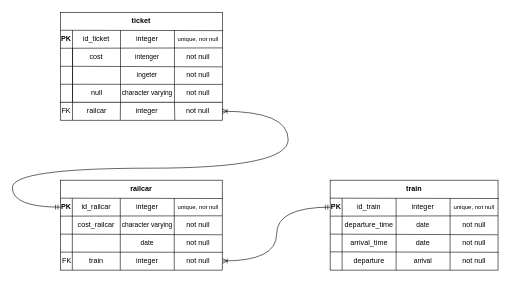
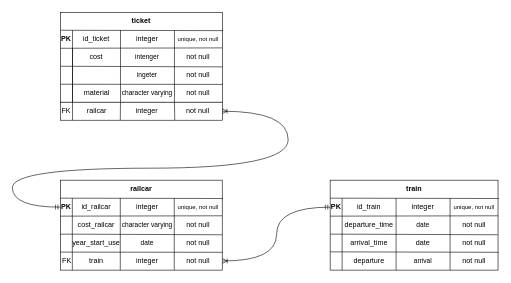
  <mxCell id="0" />
  <mxCell id="1" parent="0" />
  <mxCell id="2" value="" style="rounded=0;whiteSpace=wrap;html=1;" parent="1" vertex="1"><mxGeometry x="100.33" y="20" width="270" height="150" as="geometry" /></mxCell>
  <mxCell id="3" value="" style="endArrow=none;html=1;entryX=0;entryY=0.25;entryDx=0;entryDy=0;exitX=1;exitY=0.396;exitDx=0;exitDy=0;exitPerimeter=0;" parent="1" source="2" edge="1"><mxGeometry width="50" height="50" relative="1" as="geometry"><mxPoint x="280.33" y="80" as="sourcePoint" /><mxPoint x="100.33" y="80" as="targetPoint" /></mxGeometry></mxCell>
  <mxCell id="4" value="" style="endArrow=none;html=1;entryX=0;entryY=0.25;entryDx=0;entryDy=0;exitX=0.998;exitY=0.607;exitDx=0;exitDy=0;exitPerimeter=0;" parent="1" source="2" edge="1"><mxGeometry width="50" height="50" relative="1" as="geometry"><mxPoint x="280.33" y="110" as="sourcePoint" /><mxPoint x="100.33" y="110" as="targetPoint" /></mxGeometry></mxCell>
  <mxCell id="5" value="" style="endArrow=none;html=1;entryX=0;entryY=0.25;entryDx=0;entryDy=0;exitX=1.003;exitY=0.802;exitDx=0;exitDy=0;exitPerimeter=0;" parent="1" source="2" edge="1"><mxGeometry width="50" height="50" relative="1" as="geometry"><mxPoint x="280.33" y="140" as="sourcePoint" /><mxPoint x="100.33" y="140" as="targetPoint" /></mxGeometry></mxCell>
  <mxCell id="6" value="" style="endArrow=none;html=1;entryX=0;entryY=0.25;entryDx=0;entryDy=0;exitX=1.005;exitY=0.204;exitDx=0;exitDy=0;exitPerimeter=0;" parent="1" source="2" edge="1"><mxGeometry width="50" height="50" relative="1" as="geometry"><mxPoint x="280.33" y="50" as="sourcePoint" /><mxPoint x="100.33" y="50" as="targetPoint" /></mxGeometry></mxCell>
  <mxCell id="7" value="" style="endArrow=none;html=1;" parent="1" edge="1"><mxGeometry width="50" height="50" relative="1" as="geometry"><mxPoint x="120.33" y="170" as="sourcePoint" /><mxPoint x="120.33" y="50" as="targetPoint" /></mxGeometry></mxCell>
  <mxCell id="8" value="" style="endArrow=none;html=1;" parent="1" edge="1"><mxGeometry width="50" height="50" relative="1" as="geometry"><mxPoint x="200.33" y="170" as="sourcePoint" /><mxPoint x="200.33" y="50" as="targetPoint" /></mxGeometry></mxCell>
  <mxCell id="9" value="" style="endArrow=none;html=1;" parent="1" edge="1"><mxGeometry width="50" height="50" relative="1" as="geometry"><mxPoint x="290.33" y="170" as="sourcePoint" /><mxPoint x="290.33" y="50" as="targetPoint" /></mxGeometry></mxCell>
  <mxCell id="10" value="ticket" style="text;html=1;strokeColor=none;fillColor=none;align=center;verticalAlign=middle;whiteSpace=wrap;rounded=0;fontStyle=1" parent="1" vertex="1"><mxGeometry x="100" y="20" width="270" height="30" as="geometry" /></mxCell>
  <mxCell id="11" value="PK" style="text;html=1;strokeColor=none;fillColor=none;align=center;verticalAlign=middle;whiteSpace=wrap;rounded=0;fontStyle=1" parent="1" vertex="1"><mxGeometry x="100.33" y="50" width="20" height="30" as="geometry" /></mxCell>
  <mxCell id="12" value="id_ticket" style="text;html=1;strokeColor=none;fillColor=none;align=center;verticalAlign=middle;whiteSpace=wrap;rounded=0;" parent="1" vertex="1"><mxGeometry x="120.33" y="50" width="80" height="30" as="geometry" /></mxCell>
  <mxCell id="13" value="integer" style="text;html=1;strokeColor=none;fillColor=none;align=center;verticalAlign=middle;whiteSpace=wrap;rounded=0;" parent="1" vertex="1"><mxGeometry x="200.33" y="50" width="90" height="30" as="geometry" /></mxCell>
  <mxCell id="14" value="&lt;font style=&quot;font-size: 10px&quot;&gt;unique, not null&lt;/font&gt;" style="text;html=1;strokeColor=none;fillColor=none;align=center;verticalAlign=middle;whiteSpace=wrap;rounded=0;" parent="1" vertex="1"><mxGeometry x="290.33" y="50" width="80" height="30" as="geometry" /></mxCell>
  <mxCell id="15" value="cost" style="text;html=1;strokeColor=none;fillColor=none;align=center;verticalAlign=middle;whiteSpace=wrap;rounded=0;" parent="1" vertex="1"><mxGeometry x="120.33" y="80" width="80" height="30" as="geometry" /></mxCell>
  <mxCell id="16" value="&lt;font style=&quot;font-size: 11px&quot;&gt;intenger&lt;/font&gt;" style="text;html=1;strokeColor=none;fillColor=none;align=center;verticalAlign=middle;whiteSpace=wrap;rounded=0;" parent="1" vertex="1"><mxGeometry x="200.33" y="80" width="90" height="30" as="geometry" /></mxCell>
  <mxCell id="17" value="not null" style="text;html=1;strokeColor=none;fillColor=none;align=center;verticalAlign=middle;whiteSpace=wrap;rounded=0;" parent="1" vertex="1"><mxGeometry x="290.33" y="80" width="80" height="30" as="geometry" /></mxCell>
  <mxCell id="18" value="&lt;font style=&quot;font-size: 11px&quot;&gt;ingeter&lt;/font&gt;" style="text;html=1;strokeColor=none;fillColor=none;align=center;verticalAlign=middle;whiteSpace=wrap;rounded=0;" parent="1" vertex="1"><mxGeometry x="200.33" y="110" width="90" height="30" as="geometry" /></mxCell>
  <mxCell id="19" value="not null" style="text;html=1;strokeColor=none;fillColor=none;align=center;verticalAlign=middle;whiteSpace=wrap;rounded=0;" parent="1" vertex="1"><mxGeometry x="290.33" y="110" width="80" height="30" as="geometry" /></mxCell>
- <mxCell id="20" value="null" style="text;html=1;strokeColor=none;fillColor=none;align=center;verticalAlign=middle;whiteSpace=wrap;rounded=0;" parent="1" vertex="1"><mxGeometry x="120.67" y="140" width="80" height="30" as="geometry" /></mxCell>
+ <mxCell id="20" value="material" style="text;html=1;strokeColor=none;fillColor=none;align=center;verticalAlign=middle;whiteSpace=wrap;rounded=0;" parent="1" vertex="1"><mxGeometry x="120.67" y="140" width="80" height="30" as="geometry" /></mxCell>
  <mxCell id="21" value="&lt;font style=&quot;font-size: 11px&quot;&gt;character varying&lt;/font&gt;" style="text;html=1;strokeColor=none;fillColor=none;align=center;verticalAlign=middle;whiteSpace=wrap;rounded=0;" parent="1" vertex="1"><mxGeometry x="200.33" y="140" width="90" height="30" as="geometry" /></mxCell>
  <mxCell id="22" value="not null" style="text;html=1;strokeColor=none;fillColor=none;align=center;verticalAlign=middle;whiteSpace=wrap;rounded=0;" parent="1" vertex="1"><mxGeometry x="290.33" y="140" width="80" height="30" as="geometry" /></mxCell>
  <mxCell id="23" value="" style="rounded=0;whiteSpace=wrap;html=1;" parent="1" vertex="1"><mxGeometry x="100.33" y="170" width="270" height="30" as="geometry" /></mxCell>
  <mxCell id="24" value="" style="endArrow=none;html=1;exitX=0;exitY=1;exitDx=0;exitDy=0;" parent="1" source="72" edge="1"><mxGeometry width="50" height="50" relative="1" as="geometry"><mxPoint x="199.96" y="229.91" as="sourcePoint" /><mxPoint x="200.33" y="170" as="targetPoint" /></mxGeometry></mxCell>
  <mxCell id="25" value="" style="endArrow=none;html=1;exitX=0.023;exitY=0.996;exitDx=0;exitDy=0;exitPerimeter=0;" parent="1" source="73" edge="1"><mxGeometry width="50" height="50" relative="1" as="geometry"><mxPoint x="290.41" y="229.43" as="sourcePoint" /><mxPoint x="290.33" y="170" as="targetPoint" /></mxGeometry></mxCell>
  <mxCell id="26" value="" style="rounded=0;whiteSpace=wrap;html=1;" parent="1" vertex="1"><mxGeometry x="100" y="300" width="270" height="150" as="geometry" /></mxCell>
  <mxCell id="27" value="" style="endArrow=none;html=1;entryX=0;entryY=0.25;entryDx=0;entryDy=0;exitX=1;exitY=0.396;exitDx=0;exitDy=0;exitPerimeter=0;" parent="1" source="26" edge="1"><mxGeometry width="50" height="50" relative="1" as="geometry"><mxPoint x="280" y="360" as="sourcePoint" /><mxPoint x="100" y="360" as="targetPoint" /></mxGeometry></mxCell>
  <mxCell id="28" value="" style="endArrow=none;html=1;entryX=0;entryY=0.25;entryDx=0;entryDy=0;exitX=0.998;exitY=0.607;exitDx=0;exitDy=0;exitPerimeter=0;" parent="1" source="26" edge="1"><mxGeometry width="50" height="50" relative="1" as="geometry"><mxPoint x="280" y="390" as="sourcePoint" /><mxPoint x="100" y="390" as="targetPoint" /></mxGeometry></mxCell>
  <mxCell id="29" value="" style="endArrow=none;html=1;entryX=0;entryY=0.25;entryDx=0;entryDy=0;exitX=1.003;exitY=0.802;exitDx=0;exitDy=0;exitPerimeter=0;" parent="1" source="26" edge="1"><mxGeometry width="50" height="50" relative="1" as="geometry"><mxPoint x="280" y="420" as="sourcePoint" /><mxPoint x="100" y="420" as="targetPoint" /></mxGeometry></mxCell>
  <mxCell id="30" value="" style="endArrow=none;html=1;entryX=0;entryY=0.25;entryDx=0;entryDy=0;exitX=1.005;exitY=0.204;exitDx=0;exitDy=0;exitPerimeter=0;" parent="1" source="26" edge="1"><mxGeometry width="50" height="50" relative="1" as="geometry"><mxPoint x="280" y="330" as="sourcePoint" /><mxPoint x="100" y="330" as="targetPoint" /></mxGeometry></mxCell>
  <mxCell id="31" value="" style="endArrow=none;html=1;" parent="1" edge="1"><mxGeometry width="50" height="50" relative="1" as="geometry"><mxPoint x="120" y="450" as="sourcePoint" /><mxPoint x="120" y="330" as="targetPoint" /></mxGeometry></mxCell>
  <mxCell id="32" value="" style="endArrow=none;html=1;" parent="1" edge="1"><mxGeometry width="50" height="50" relative="1" as="geometry"><mxPoint x="200" y="450" as="sourcePoint" /><mxPoint x="200" y="330" as="targetPoint" /></mxGeometry></mxCell>
  <mxCell id="33" value="" style="endArrow=none;html=1;" parent="1" edge="1"><mxGeometry width="50" height="50" relative="1" as="geometry"><mxPoint x="290" y="450" as="sourcePoint" /><mxPoint x="290" y="330" as="targetPoint" /></mxGeometry></mxCell>
  <mxCell id="34" value="&lt;b&gt;railcar&lt;/b&gt;" style="text;html=1;strokeColor=none;fillColor=none;align=center;verticalAlign=middle;whiteSpace=wrap;rounded=0;" parent="1" vertex="1"><mxGeometry x="100" y="300" width="270" height="30" as="geometry" /></mxCell>
  <mxCell id="35" value="PK" style="text;html=1;strokeColor=none;fillColor=none;align=center;verticalAlign=middle;whiteSpace=wrap;rounded=0;fontStyle=1" parent="1" vertex="1"><mxGeometry x="100" y="330" width="20" height="30" as="geometry" /></mxCell>
  <mxCell id="36" value="id_railcar" style="text;html=1;strokeColor=none;fillColor=none;align=center;verticalAlign=middle;whiteSpace=wrap;rounded=0;" parent="1" vertex="1"><mxGeometry x="120" y="330" width="80" height="30" as="geometry" /></mxCell>
  <mxCell id="37" value="integer" style="text;html=1;strokeColor=none;fillColor=none;align=center;verticalAlign=middle;whiteSpace=wrap;rounded=0;" parent="1" vertex="1"><mxGeometry x="200" y="330" width="90" height="30" as="geometry" /></mxCell>
  <mxCell id="38" value="&lt;font style=&quot;font-size: 10px&quot;&gt;unique, not null&lt;/font&gt;" style="text;html=1;strokeColor=none;fillColor=none;align=center;verticalAlign=middle;whiteSpace=wrap;rounded=0;" parent="1" vertex="1"><mxGeometry x="290" y="330" width="80" height="30" as="geometry" /></mxCell>
  <mxCell id="39" value="cost_railcar" style="text;html=1;strokeColor=none;fillColor=none;align=center;verticalAlign=middle;whiteSpace=wrap;rounded=0;" parent="1" vertex="1"><mxGeometry x="120" y="360" width="80" height="30" as="geometry" /></mxCell>
  <mxCell id="40" value="&lt;font style=&quot;font-size: 11px&quot;&gt;character varying&lt;/font&gt;" style="text;html=1;strokeColor=none;fillColor=none;align=center;verticalAlign=middle;whiteSpace=wrap;rounded=0;" parent="1" vertex="1"><mxGeometry x="200" y="360" width="90" height="30" as="geometry" /></mxCell>
  <mxCell id="41" value="not null" style="text;html=1;strokeColor=none;fillColor=none;align=center;verticalAlign=middle;whiteSpace=wrap;rounded=0;" parent="1" vertex="1"><mxGeometry x="290" y="360" width="80" height="30" as="geometry" /></mxCell>
+ <mxCell id="42" value="year_start_use" style="text;html=1;strokeColor=none;fillColor=none;align=center;verticalAlign=middle;whiteSpace=wrap;rounded=0;" parent="1" vertex="1"><mxGeometry x="120" y="390" width="80" height="30" as="geometry" /></mxCell>
  <mxCell id="43" value="&lt;font style=&quot;font-size: 11px&quot;&gt;date&lt;/font&gt;" style="text;html=1;strokeColor=none;fillColor=none;align=center;verticalAlign=middle;whiteSpace=wrap;rounded=0;" parent="1" vertex="1"><mxGeometry x="200" y="390" width="90" height="30" as="geometry" /></mxCell>
  <mxCell id="44" value="not null" style="text;html=1;strokeColor=none;fillColor=none;align=center;verticalAlign=middle;whiteSpace=wrap;rounded=0;" parent="1" vertex="1"><mxGeometry x="290" y="390" width="80" height="30" as="geometry" /></mxCell>
  <mxCell id="45" value="train" style="text;html=1;strokeColor=none;fillColor=none;align=center;verticalAlign=middle;whiteSpace=wrap;rounded=0;" parent="1" vertex="1"><mxGeometry x="120" y="420" width="80" height="30" as="geometry" /></mxCell>
  <mxCell id="46" value="&lt;font style=&quot;font-size: 12px&quot;&gt;integer&lt;/font&gt;" style="text;html=1;strokeColor=none;fillColor=none;align=center;verticalAlign=middle;whiteSpace=wrap;rounded=0;" parent="1" vertex="1"><mxGeometry x="200" y="420" width="90" height="30" as="geometry" /></mxCell>
  <mxCell id="47" value="not null" style="text;html=1;strokeColor=none;fillColor=none;align=center;verticalAlign=middle;whiteSpace=wrap;rounded=0;" parent="1" vertex="1"><mxGeometry x="290" y="420" width="80" height="30" as="geometry" /></mxCell>
  <mxCell id="48" value="" style="rounded=0;whiteSpace=wrap;html=1;" parent="1" vertex="1"><mxGeometry x="550" y="300" width="280" height="150" as="geometry" /></mxCell>
  <mxCell id="49" value="" style="endArrow=none;html=1;entryX=0;entryY=1;entryDx=0;entryDy=0;exitX=1;exitY=0.396;exitDx=0;exitDy=0;exitPerimeter=0;" parent="1" source="48" target="57" edge="1"><mxGeometry width="50" height="50" relative="1" as="geometry"><mxPoint x="740" y="360" as="sourcePoint" /><mxPoint x="560" y="360" as="targetPoint" /></mxGeometry></mxCell>
  <mxCell id="50" value="" style="endArrow=none;html=1;entryX=0.001;entryY=0.6;entryDx=0;entryDy=0;exitX=0.998;exitY=0.607;exitDx=0;exitDy=0;exitPerimeter=0;entryPerimeter=0;" parent="1" source="48" target="48" edge="1"><mxGeometry width="50" height="50" relative="1" as="geometry"><mxPoint x="740" y="390" as="sourcePoint" /><mxPoint x="560" y="390" as="targetPoint" /></mxGeometry></mxCell>
  <mxCell id="51" value="" style="endArrow=none;html=1;entryX=0.001;entryY=0.797;entryDx=0;entryDy=0;exitX=1.003;exitY=0.802;exitDx=0;exitDy=0;exitPerimeter=0;entryPerimeter=0;" parent="1" source="48" target="48" edge="1"><mxGeometry width="50" height="50" relative="1" as="geometry"><mxPoint x="740" y="420" as="sourcePoint" /><mxPoint x="560" y="420" as="targetPoint" /></mxGeometry></mxCell>
  <mxCell id="52" value="" style="endArrow=none;html=1;entryX=0;entryY=0;entryDx=0;entryDy=0;exitX=1.005;exitY=0.204;exitDx=0;exitDy=0;exitPerimeter=0;" parent="1" source="48" target="57" edge="1"><mxGeometry width="50" height="50" relative="1" as="geometry"><mxPoint x="740" y="330" as="sourcePoint" /><mxPoint x="560" y="330" as="targetPoint" /></mxGeometry></mxCell>
  <mxCell id="53" value="" style="endArrow=none;html=1;" parent="1" edge="1"><mxGeometry width="50" height="50" relative="1" as="geometry"><mxPoint x="570" y="450" as="sourcePoint" /><mxPoint x="570" y="330" as="targetPoint" /></mxGeometry></mxCell>
  <mxCell id="54" value="" style="endArrow=none;html=1;" parent="1" edge="1"><mxGeometry width="50" height="50" relative="1" as="geometry"><mxPoint x="660" y="450" as="sourcePoint" /><mxPoint x="660" y="330" as="targetPoint" /></mxGeometry></mxCell>
  <mxCell id="55" value="" style="endArrow=none;html=1;" parent="1" edge="1"><mxGeometry width="50" height="50" relative="1" as="geometry"><mxPoint x="750" y="450" as="sourcePoint" /><mxPoint x="750" y="330" as="targetPoint" /></mxGeometry></mxCell>
  <mxCell id="56" value="train" style="text;html=1;strokeColor=none;fillColor=none;align=center;verticalAlign=middle;whiteSpace=wrap;rounded=0;fontStyle=1" parent="1" vertex="1"><mxGeometry x="550" y="300" width="280" height="30" as="geometry" /></mxCell>
  <mxCell id="57" value="PK" style="text;html=1;strokeColor=none;fillColor=none;align=center;verticalAlign=middle;whiteSpace=wrap;rounded=0;fontStyle=1" parent="1" vertex="1"><mxGeometry x="550" y="330" width="20" height="30" as="geometry" /></mxCell>
  <mxCell id="58" value="id_train" style="text;html=1;strokeColor=none;fillColor=none;align=center;verticalAlign=middle;whiteSpace=wrap;rounded=0;" parent="1" vertex="1"><mxGeometry x="570" y="330" width="90" height="30" as="geometry" /></mxCell>
  <mxCell id="59" value="integer" style="text;html=1;strokeColor=none;fillColor=none;align=center;verticalAlign=middle;whiteSpace=wrap;rounded=0;" parent="1" vertex="1"><mxGeometry x="660" y="330" width="90" height="30" as="geometry" /></mxCell>
  <mxCell id="60" value="&lt;font style=&quot;font-size: 10px&quot;&gt;unique, not null&lt;/font&gt;" style="text;html=1;strokeColor=none;fillColor=none;align=center;verticalAlign=middle;whiteSpace=wrap;rounded=0;" parent="1" vertex="1"><mxGeometry x="750" y="330" width="80" height="30" as="geometry" /></mxCell>
  <mxCell id="61" value="departure_time" style="text;html=1;strokeColor=none;fillColor=none;align=center;verticalAlign=middle;whiteSpace=wrap;rounded=0;" parent="1" vertex="1"><mxGeometry x="570" y="360" width="90" height="30" as="geometry" /></mxCell>
  <mxCell id="62" value="&lt;font style=&quot;font-size: 11px&quot;&gt;date&lt;/font&gt;" style="text;html=1;strokeColor=none;fillColor=none;align=center;verticalAlign=middle;whiteSpace=wrap;rounded=0;" parent="1" vertex="1"><mxGeometry x="660" y="360" width="90" height="30" as="geometry" /></mxCell>
  <mxCell id="63" value="not null" style="text;html=1;strokeColor=none;fillColor=none;align=center;verticalAlign=middle;whiteSpace=wrap;rounded=0;" parent="1" vertex="1"><mxGeometry x="750" y="360" width="80" height="30" as="geometry" /></mxCell>
  <mxCell id="64" value="arrival_time" style="text;html=1;strokeColor=none;fillColor=none;align=center;verticalAlign=middle;whiteSpace=wrap;rounded=0;" parent="1" vertex="1"><mxGeometry x="570" y="390" width="90" height="30" as="geometry" /></mxCell>
  <mxCell id="65" value="date" style="text;html=1;strokeColor=none;fillColor=none;align=center;verticalAlign=middle;whiteSpace=wrap;rounded=0;" parent="1" vertex="1"><mxGeometry x="660" y="390" width="90" height="30" as="geometry" /></mxCell>
  <mxCell id="66" value="not null" style="text;html=1;strokeColor=none;fillColor=none;align=center;verticalAlign=middle;whiteSpace=wrap;rounded=0;" parent="1" vertex="1"><mxGeometry x="750" y="390" width="80" height="30" as="geometry" /></mxCell>
  <mxCell id="67" value="departure" style="text;html=1;strokeColor=none;fillColor=none;align=center;verticalAlign=middle;whiteSpace=wrap;rounded=0;" parent="1" vertex="1"><mxGeometry x="570" y="420" width="90" height="30" as="geometry" /></mxCell>
  <mxCell id="68" value="&lt;span style=&quot;font-size: 11px;&quot;&gt;arrival&lt;br&gt;&lt;/span&gt;" style="text;html=1;strokeColor=none;fillColor=none;align=center;verticalAlign=middle;whiteSpace=wrap;rounded=0;" parent="1" vertex="1"><mxGeometry x="660" y="420" width="90" height="30" as="geometry" /></mxCell>
  <mxCell id="69" value="not null" style="text;html=1;strokeColor=none;fillColor=none;align=center;verticalAlign=middle;whiteSpace=wrap;rounded=0;" parent="1" vertex="1"><mxGeometry x="750" y="420" width="80" height="30" as="geometry" /></mxCell>
  <mxCell id="70" value="FK" style="text;html=1;strokeColor=none;fillColor=none;align=center;verticalAlign=middle;whiteSpace=wrap;rounded=0;" parent="1" vertex="1"><mxGeometry x="100" y="170" width="20" height="30" as="geometry" /></mxCell>
  <mxCell id="71" value="railcar" style="text;html=1;strokeColor=none;fillColor=none;align=center;verticalAlign=middle;whiteSpace=wrap;rounded=0;" parent="1" vertex="1"><mxGeometry x="120.67" y="170" width="79.66" height="30" as="geometry" /></mxCell>
  <mxCell id="72" value="integer" style="text;html=1;strokeColor=none;fillColor=none;align=center;verticalAlign=middle;whiteSpace=wrap;rounded=0;" parent="1" vertex="1"><mxGeometry x="200" y="170" width="88.99" height="30" as="geometry" /></mxCell>
  <mxCell id="73" value="not null" style="text;html=1;strokeColor=none;fillColor=none;align=center;verticalAlign=middle;whiteSpace=wrap;rounded=0;" parent="1" vertex="1"><mxGeometry x="288.99" y="170" width="81.01" height="30" as="geometry" /></mxCell>
  <mxCell id="74" value="FK" style="text;html=1;strokeColor=none;fillColor=none;align=center;verticalAlign=middle;whiteSpace=wrap;rounded=0;" parent="1" vertex="1"><mxGeometry x="100.67" y="420" width="20" height="30" as="geometry" /></mxCell>
  <mxCell id="75" style="edgeStyle=orthogonalEdgeStyle;curved=1;orthogonalLoop=1;jettySize=auto;html=1;startArrow=ERoneToMany;startFill=0;endArrow=ERmandOne;endFill=0;entryX=0;entryY=0.5;entryDx=0;entryDy=0;" parent="1" target="57" edge="1"><mxGeometry relative="1" as="geometry"><mxPoint x="370.33" y="434.71" as="sourcePoint" /><mxPoint x="490.33" y="434.71" as="targetPoint" /></mxGeometry></mxCell>
  <mxCell id="76" style="edgeStyle=orthogonalEdgeStyle;curved=1;orthogonalLoop=1;jettySize=auto;html=1;startArrow=ERoneToMany;startFill=0;endArrow=ERmandOne;endFill=0;entryX=0;entryY=0.5;entryDx=0;entryDy=0;exitX=1;exitY=0.5;exitDx=0;exitDy=0;" parent="1" target="35" edge="1" source="73"><mxGeometry relative="1" as="geometry"><Array as="points"><mxPoint x="480" y="185" /><mxPoint x="480" y="280" /><mxPoint x="20" y="280" /><mxPoint x="20" y="345" /></Array><mxPoint x="330" y="200" as="sourcePoint" /><mxPoint x="60" y="280" as="targetPoint" /></mxGeometry></mxCell>
  <mxCell id="77" value="" style="endArrow=none;html=1;" parent="1" edge="1"><mxGeometry width="50" height="50" relative="1" as="geometry"><mxPoint x="120.33" y="200" as="sourcePoint" /><mxPoint x="120.33" y="80" as="targetPoint" /></mxGeometry></mxCell>
